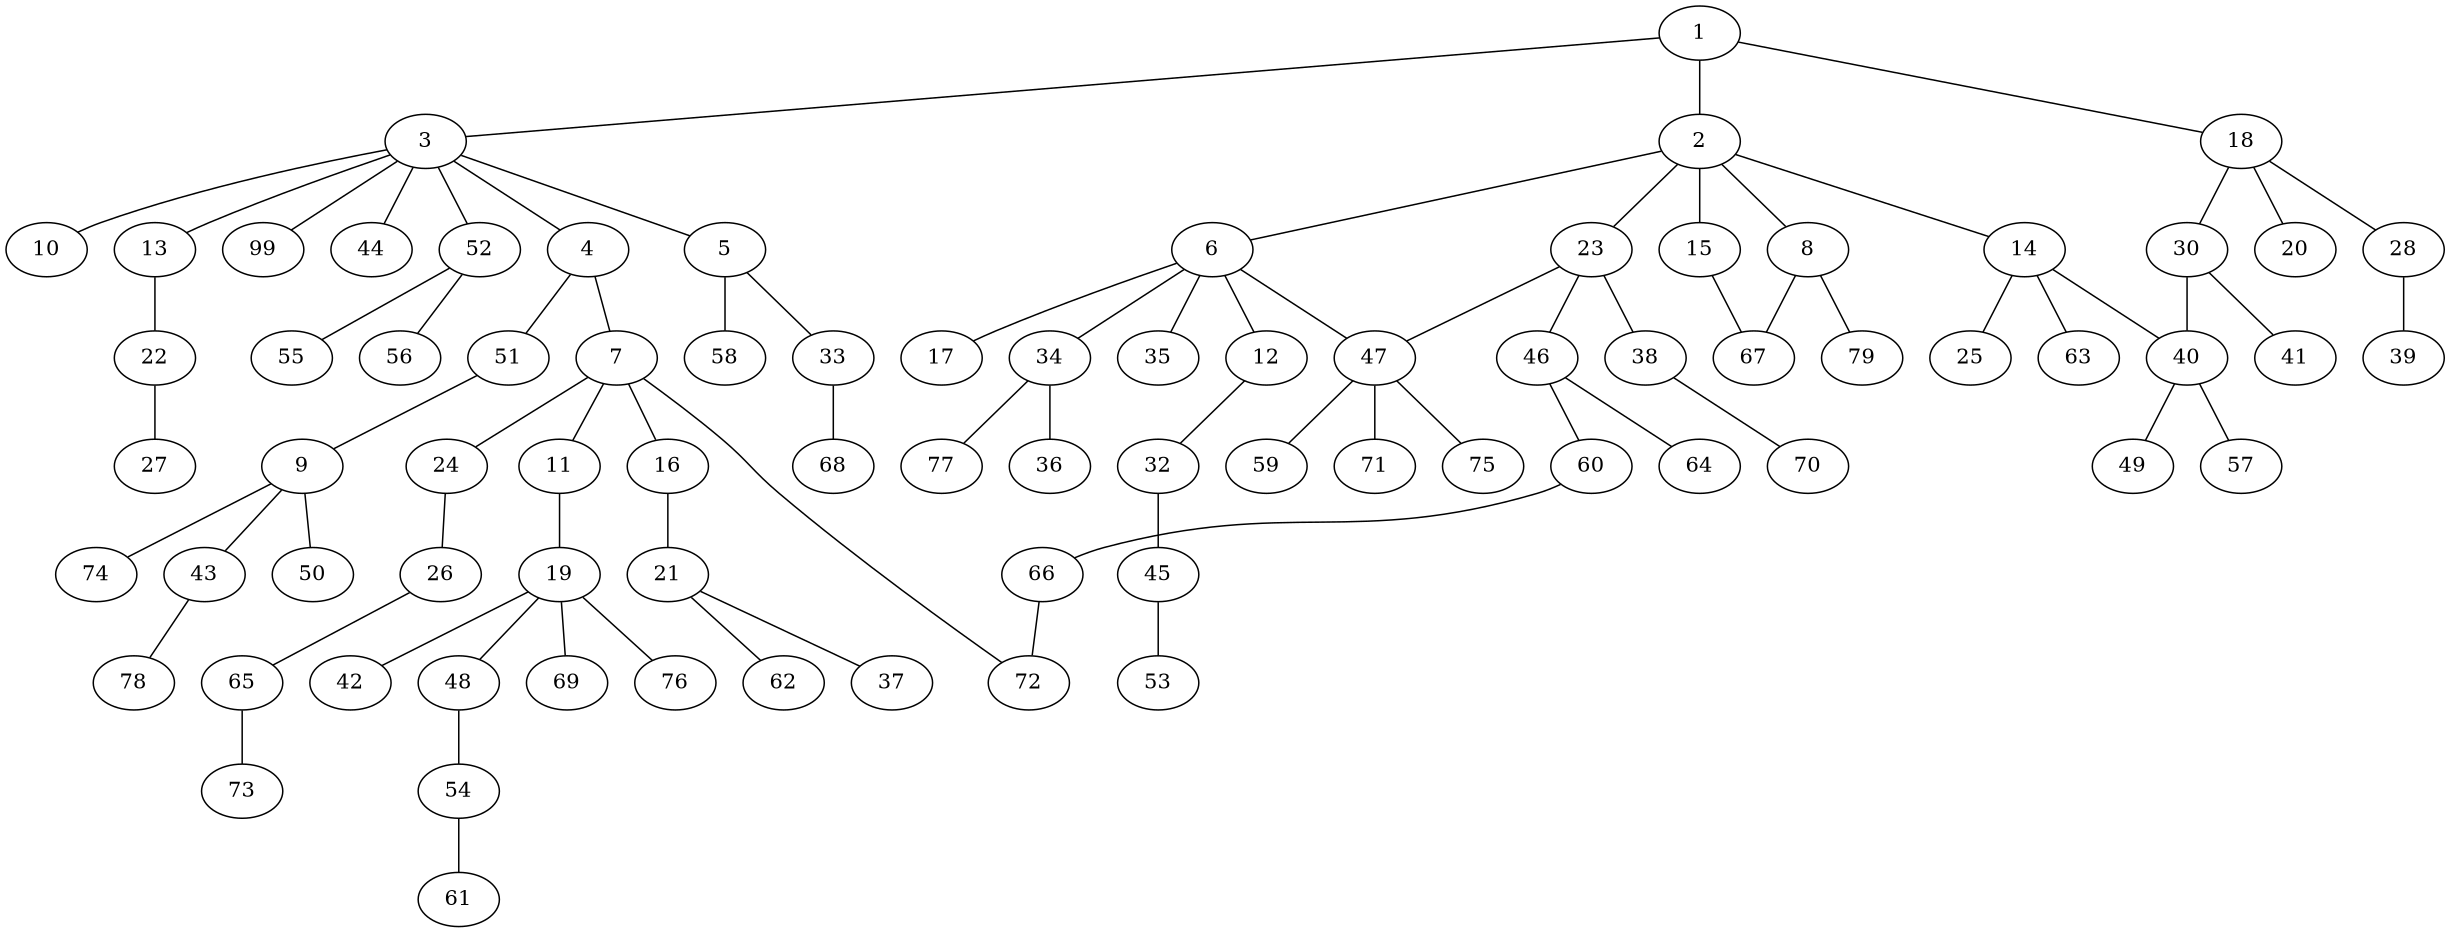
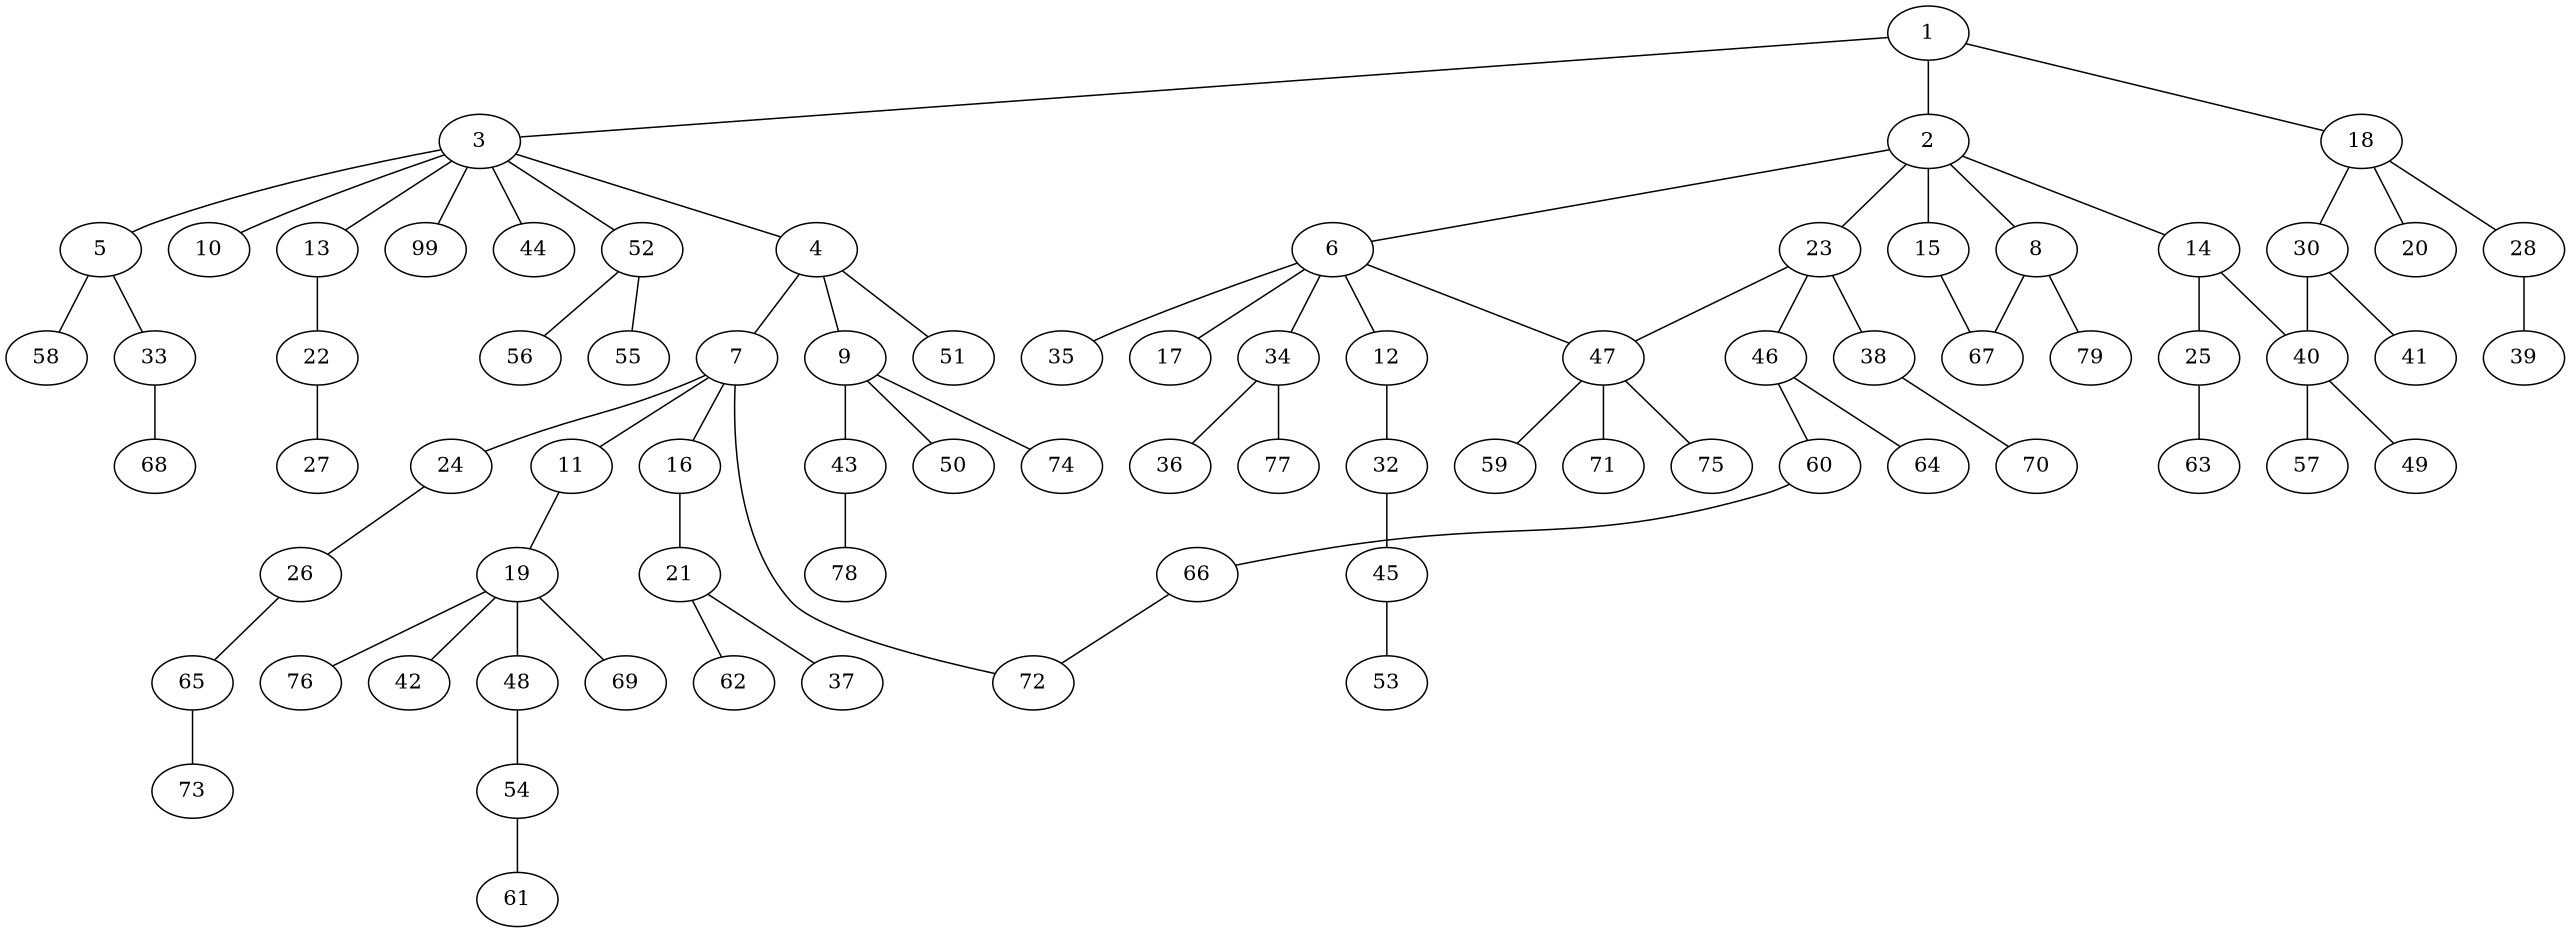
  graph {
    1
    2
    3
    18
    6
    8
    14
    15
    23
    4
    5
    10
    13
    n14 [label=99]
    44
    52
    20
    28
    30
    12
    17
    34
    35
    47
    67
    79
    25
    40
    63
    38
    46
    7
    9
    51
    33
    58
    22
    55
    56
    39
    41
    32
    36
    77
    59
    71
    75
    49
    57
    70
    60
    64
    11
    16
    24
    72
    43
    50
    74
    68
    27
    19
    21
    26
    78
    45
    42
    48
    69
    76
    37
    62
    65
    54
    53
    61
    66
    73
    1 -- 2
    1 -- 3
    1 -- 18
    2 -- 6
    2 -- 8
    2 -- 14
    2 -- 15
    2 -- 23
    3 -- 4
    3 -- 5
    3 -- 10
    3 -- 13
    3 -- n14
    3 -- 44
    3 -- 52
    18 -- 20
    18 -- 28
    18 -- 30
    6 -- 12
    6 -- 17
    6 -- 34
    6 -- 35
    6 -- 47
    8 -- 67
    8 -- 79
    14 -- 25
    14 -- 40
-   14 -- 63
+   25 -- 63
    15 -- 67
    23 -- 47
    23 -- 38
    23 -- 46
    4 -- 7
-   51 -- 9
+   4 -- 9
    4 -- 51
    5 -- 33
    5 -- 58
    13 -- 22
    52 -- 55
    52 -- 56
    28 -- 39
    30 -- 40
    30 -- 41
    12 -- 32
    34 -- 36
    34 -- 77
    47 -- 59
    47 -- 71
    47 -- 75
    40 -- 49
    40 -- 57
    38 -- 70
    46 -- 60
    46 -- 64
    7 -- 11
    7 -- 16
    7 -- 24
    7 -- 72
    9 -- 43
    9 -- 50
    9 -- 74
    33 -- 68
    22 -- 27
    32 -- 45
    60 -- 66
    11 -- 19
    16 -- 21
    24 -- 26
    43 -- 78
    19 -- 42
    19 -- 48
    19 -- 69
    19 -- 76
    21 -- 37
    21 -- 62
    26 -- 65
    45 -- 53
    48 -- 54
    65 -- 73
    54 -- 61
    66 -- 72
  }
